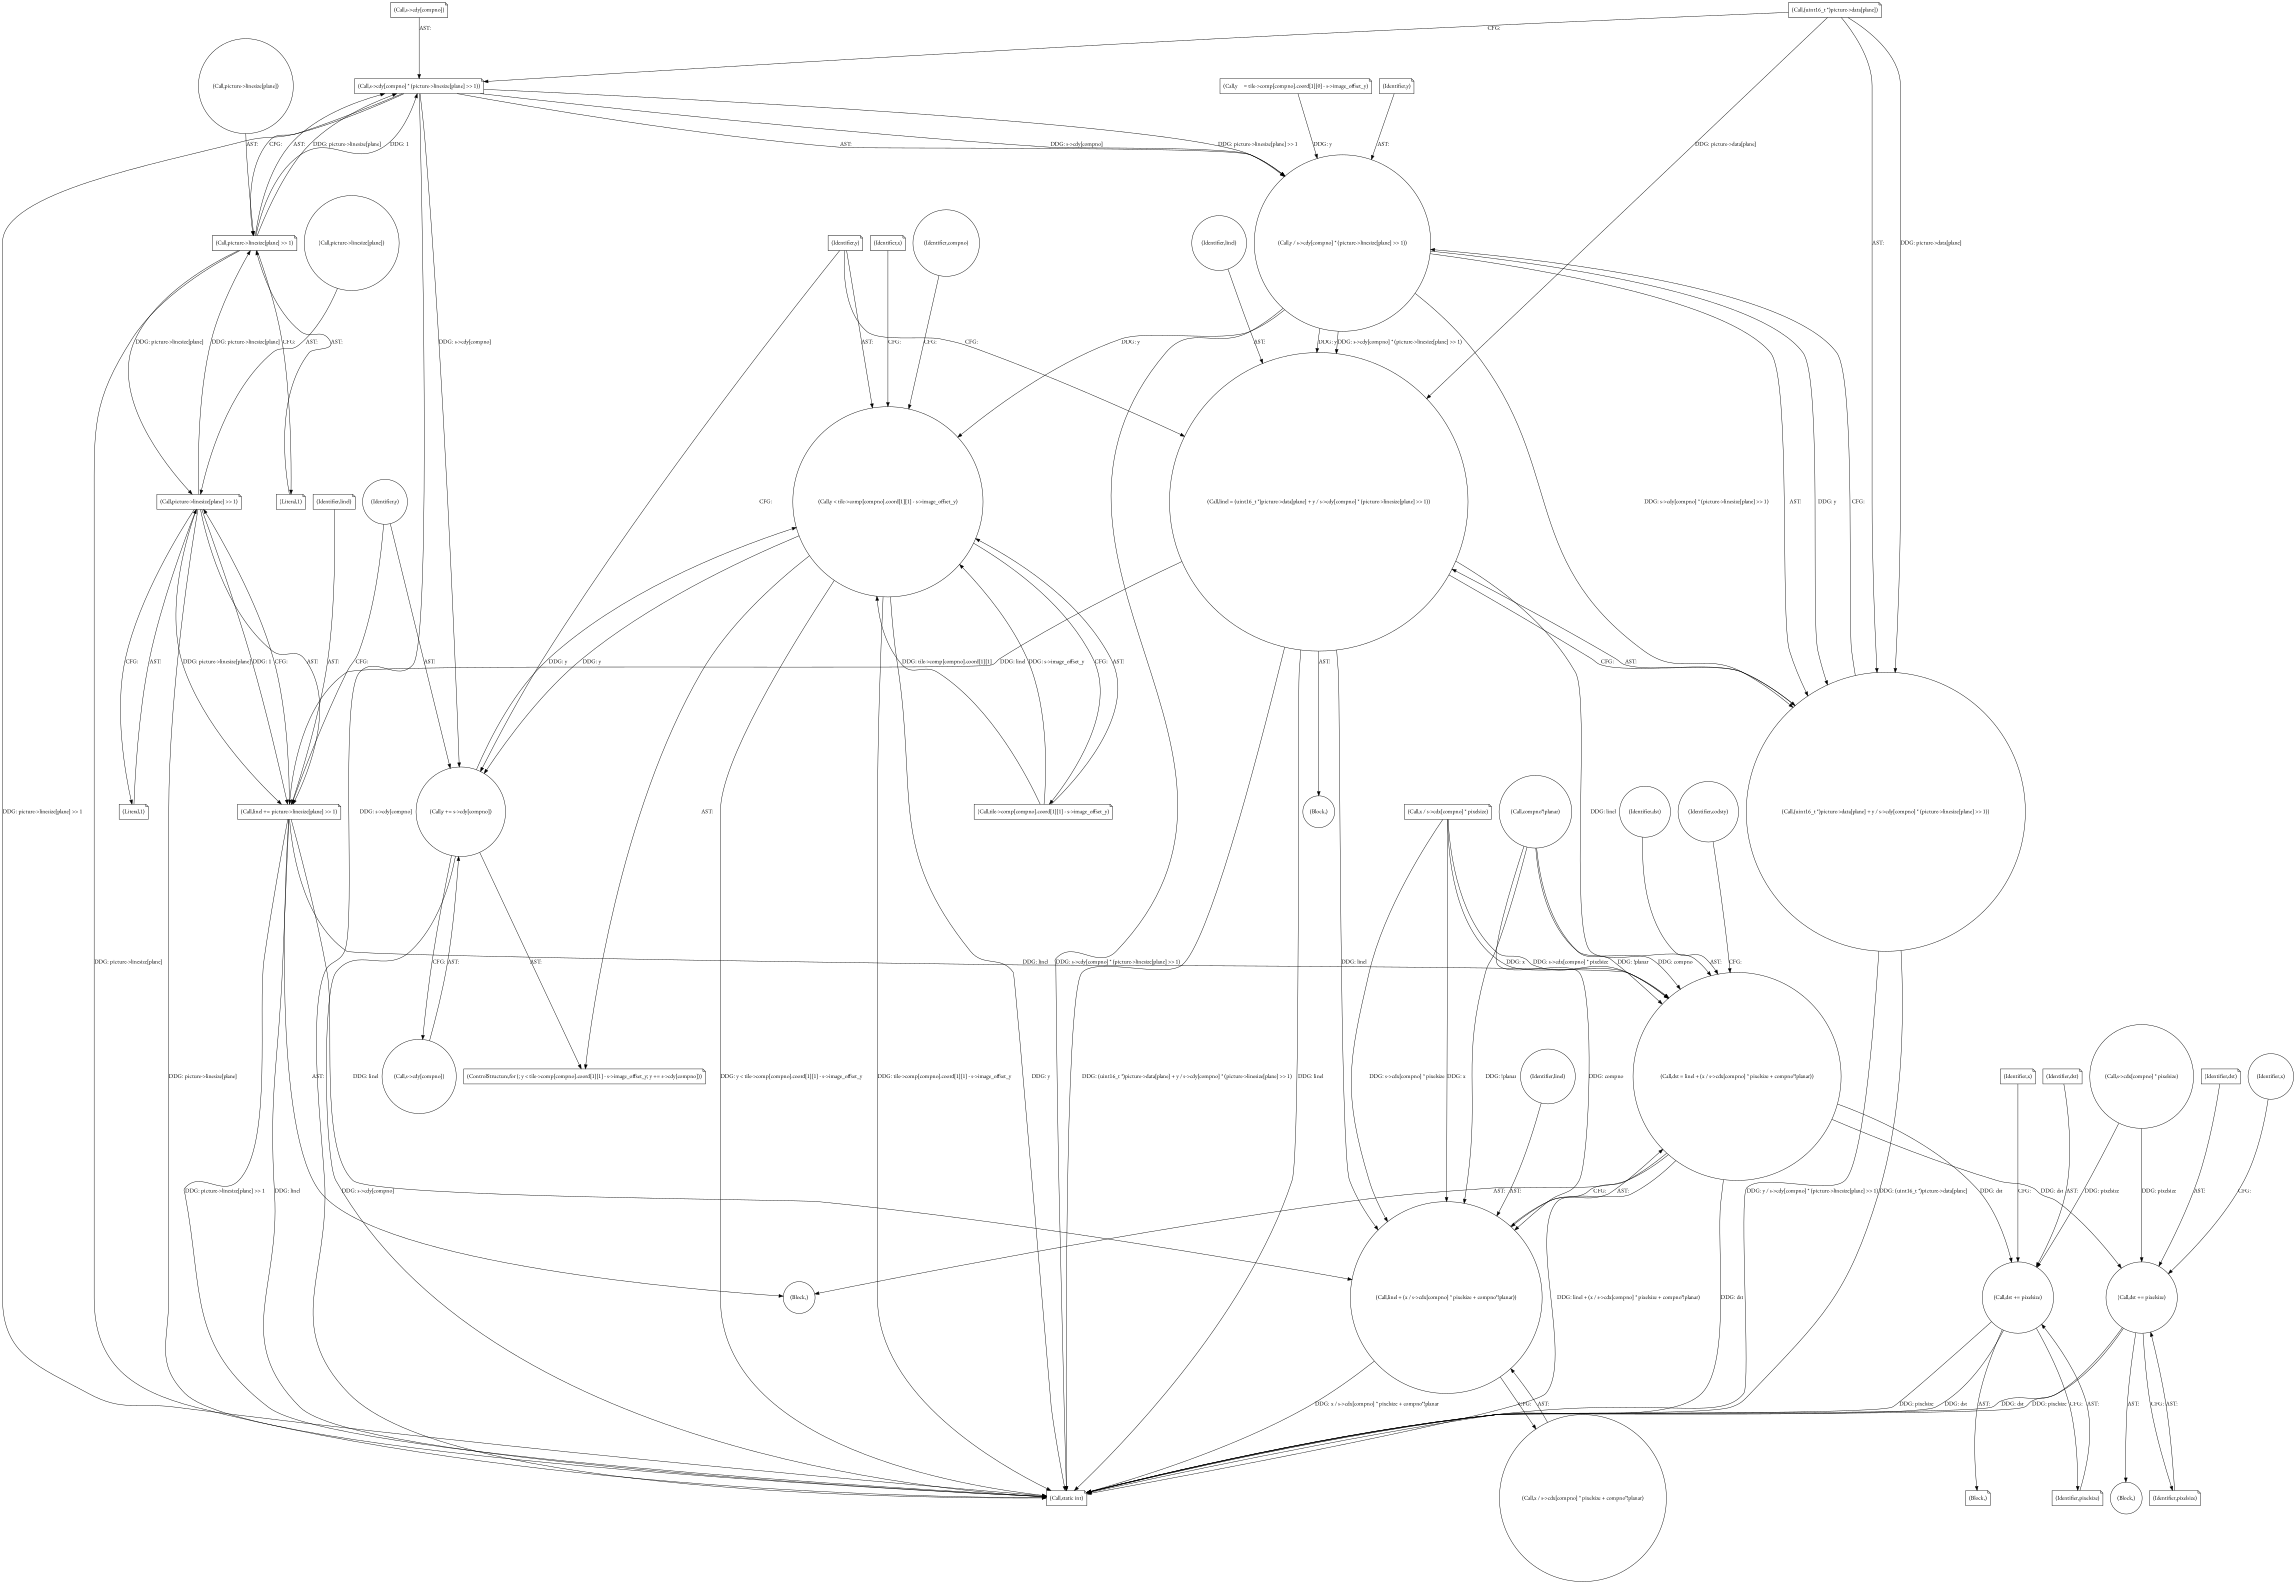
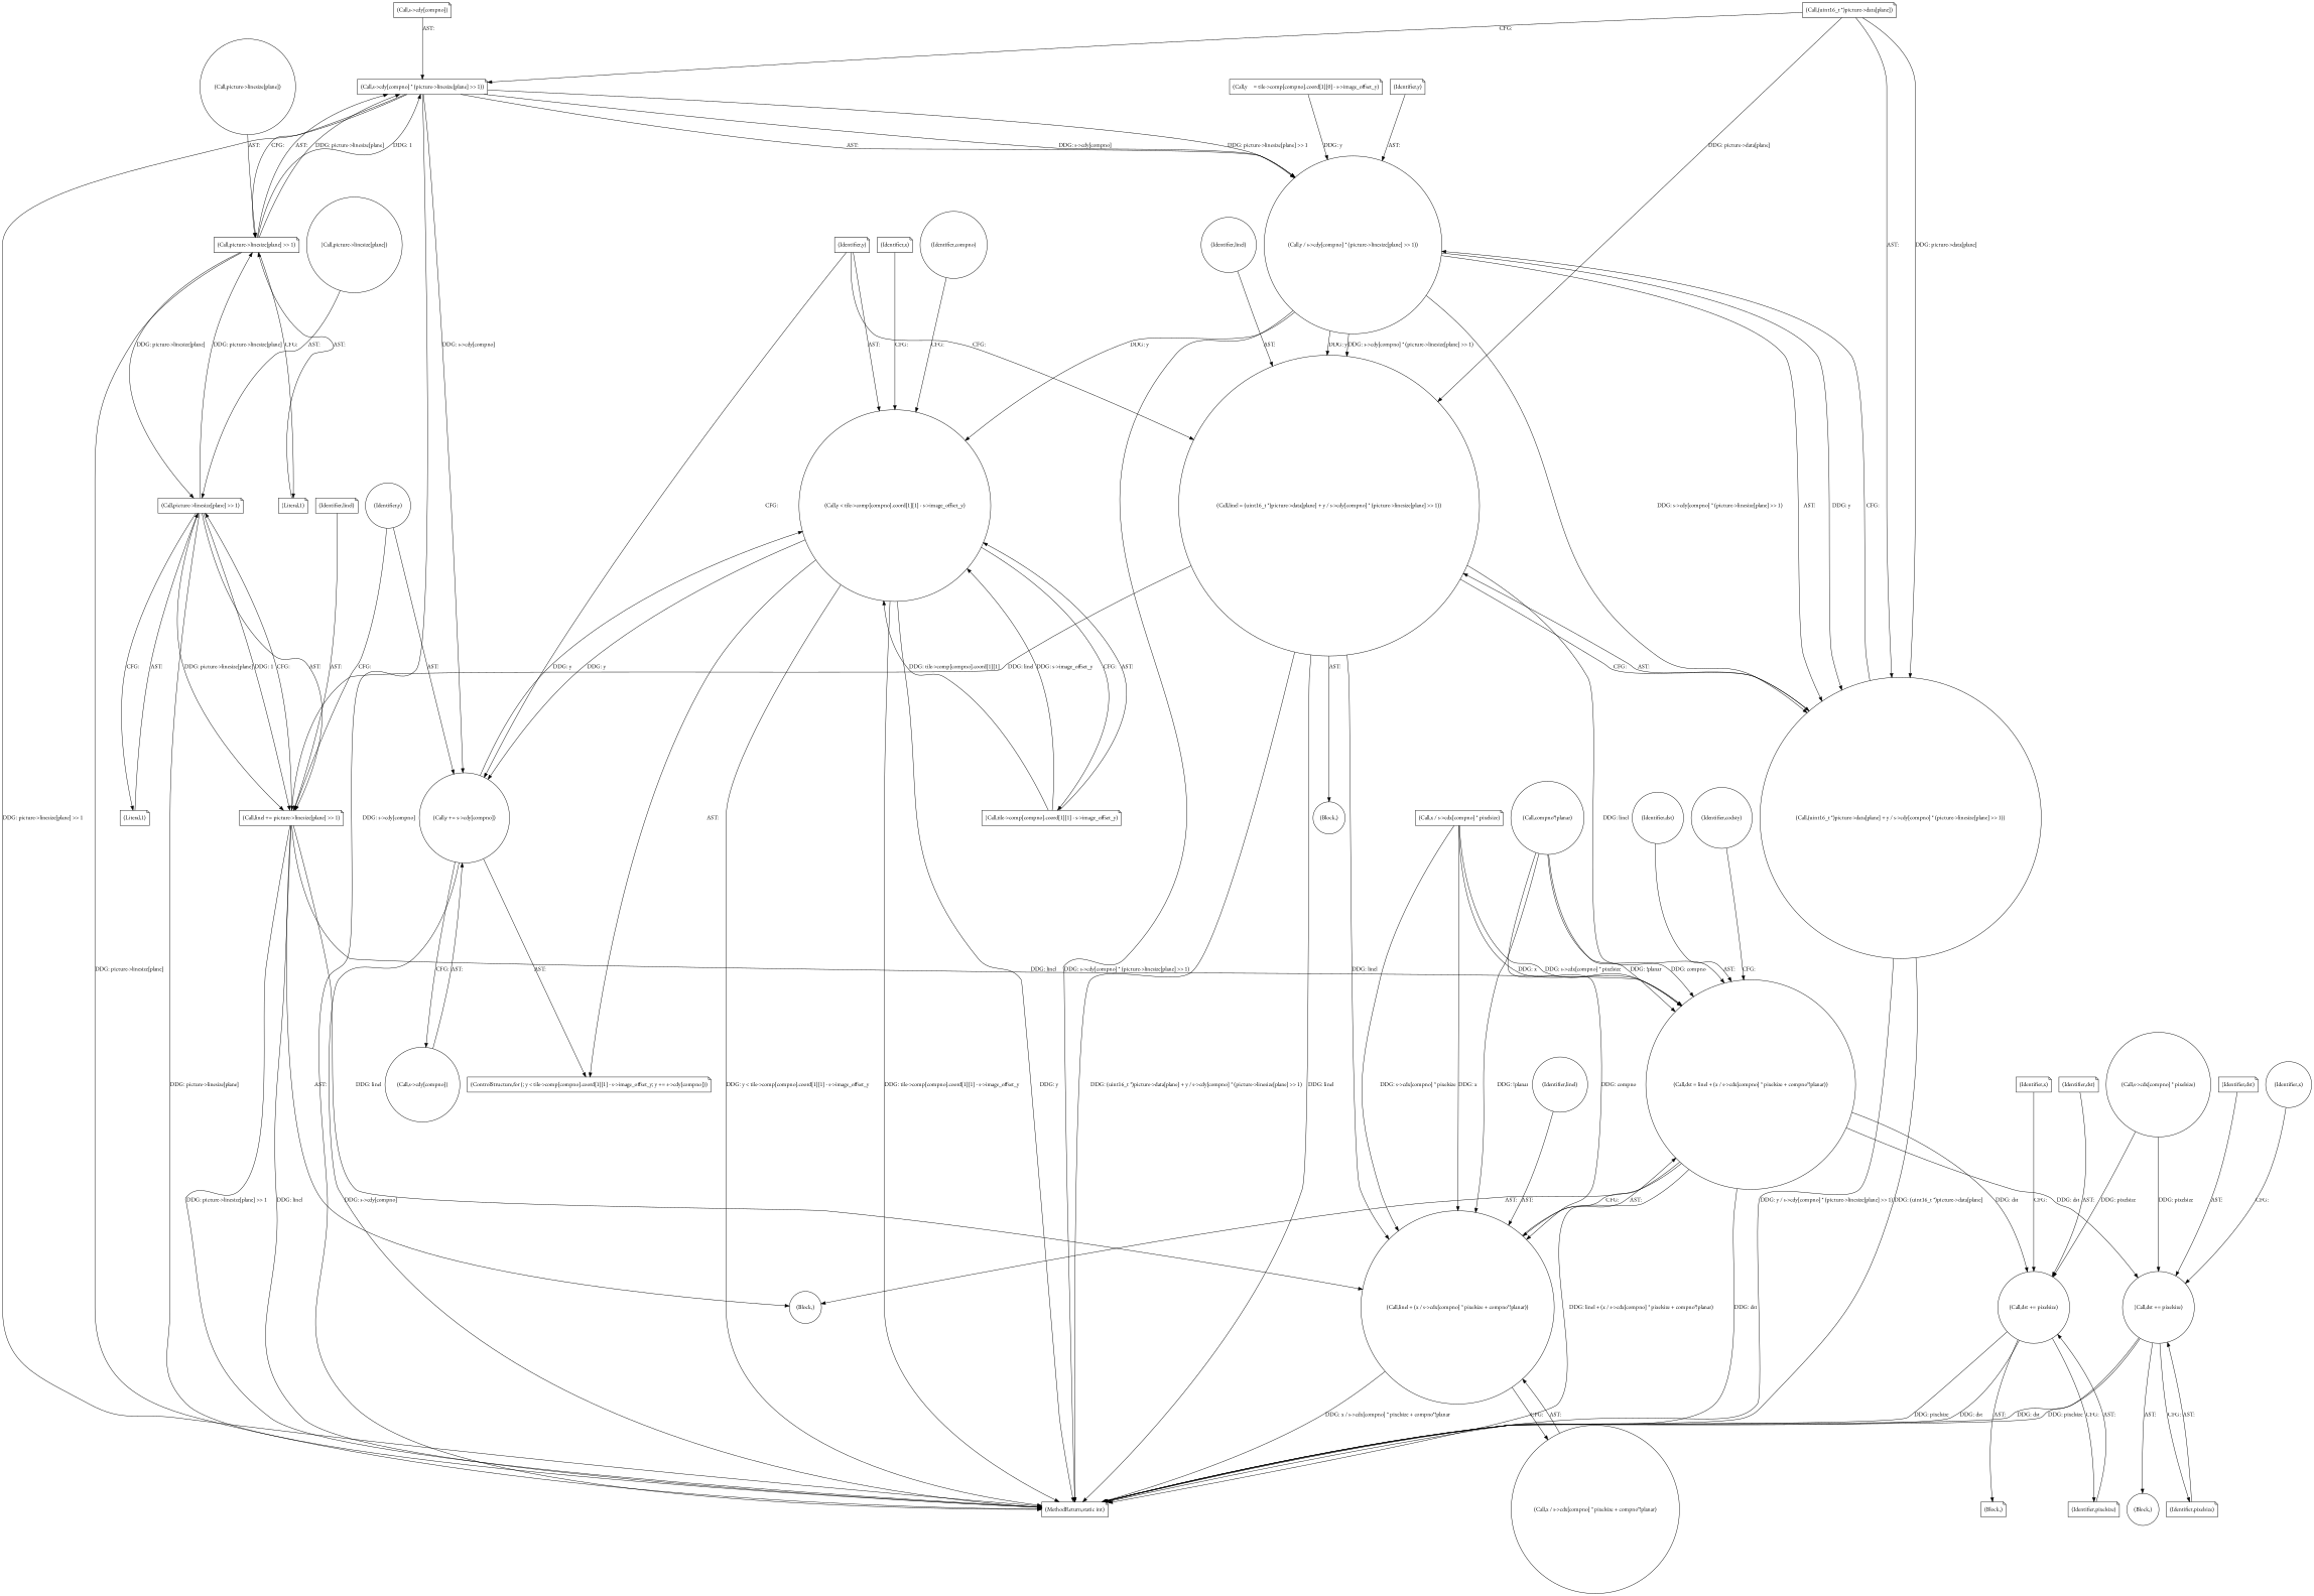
  digraph {
    fontname="EB Garamond"
    node [fontname="EB Garamond" shape=circle]
    edge [fontname="EB Garamond"]
    n1 [label="(Call,s->cdy[compno] * (picture->linesize[plane] >> 1))" shape=note]
    n2 [label="(Call,picture->linesize[plane] >> 1)" shape=note]
    n3 [label="(Call,y / s->cdy[compno] * (picture->linesize[plane] >> 1))"]
    n4 [label="(Call,y += s->cdy[compno])"]
-   n5 [label="(Call,static int)" shape=note]
+   n5 [label="(MethodReturn,static int)" shape=note]
    n6 [label="(Call,picture->linesize[plane] >> 1)" shape=note]
    n7 [label="(Literal,1)" shape=note]
    n8 [label="(Call,linel = (uint16_t *)picture->data[plane] + y / s->cdy[compno] * (picture->linesize[plane] >> 1))"]
    n9 [label="(Call,(uint16_t *)picture->data[plane] + y / s->cdy[compno] * (picture->linesize[plane] >> 1))"]
    n10 [label="(Call,y < tile->comp[compno].coord[1][1] - s->image_offset_y)"]
    n11 [label="(ControlStructure,for (; y < tile->comp[compno].coord[1][1] - s->image_offset_y; y += s->cdy[compno]))" shape=note]
    n12 [label="(Call,s->cdy[compno])"]
    n13 [label="(Call,linel += picture->linesize[plane] >> 1)" shape=note]
    n14 [label="(Literal,1)" shape=note]
    n15 [label="(Call,dst = linel + (x / s->cdx[compno] * pixelsize + compno*!planar))"]
    n16 [label="(Call,linel + (x / s->cdx[compno] * pixelsize + compno*!planar))"]
    n17 [label="(Block,)"]
    n18 [label="(Block,)"]
    n19 [label="(Call,tile->comp[compno].coord[1][1] - s->image_offset_y)" shape=note]
    n20 [label="(Call,dst += pixelsize)"]
    n21 [label="(Call,dst += pixelsize)"]
    n22 [label="(Call,x / s->cdx[compno] * pixelsize + compno*!planar)"]
    n23 [label="(Block,)" shape=note]
    n24 [label="(Identifier,pixelsize)" shape=note]
    n25 [label="(Block,)"]
    n26 [label="(Identifier,pixelsize)" shape=note]
    n27 [label="(Identifier,y)" shape=note]
    n28 [label="(Call,picture->linesize[plane])"]
    n29 [label="(Identifier,y)" shape=note]
    n30 [label="(Identifier,dst)" shape=note]
    n31 [label="(Identifier,compno)"]
    n32 [label="(Identifier,x)" shape=note]
    n33 [label="(Identifier,linel)"]
    n34 [label="(Call,y     = tile->comp[compno].coord[1][0] - s->image_offset_y)" shape=note]
    n35 [label="(Identifier,x)" shape=note]
    n36 [label="(Identifier,codsty)"]
    n37 [label="(Call,x / s->cdx[compno] * pixelsize)" shape=note]
    n38 [label="(Identifier,dst)"]
    n39 [label="(Call,picture->linesize[plane])"]
    n40 [label="(Identifier,linel)"]
    n41 [label="(Call,(uint16_t *)picture->data[plane])" shape=note]
    n42 [label="(Identifier,dst)" shape=note]
    n43 [label="(Identifier,linel)" shape=note]
    n44 [label="(Call,compno*!planar)"]
    n45 [label="(Identifier,x)"]
    n46 [label="(Call,s->cdx[compno] * pixelsize)"]
    n47 [label="(Call,s->cdy[compno])" shape=note]
    n48 [label="(Identifier,y)"]
    n1 -> n2 [label="CFG: "]
    n1 -> n3 [label="AST: "]
    n1 -> n3 [label="DDG: s->cdy[compno]"]
    n1 -> n3 [label="DDG: picture->linesize[plane] >> 1"]
    n1 -> n4 [label="DDG: s->cdy[compno]"]
    n1 -> n5 [label="DDG: s->cdy[compno]"]
    n1 -> n5 [label="DDG: picture->linesize[plane] >> 1"]
    n2 -> n1 [label="AST: "]
    n2 -> n1 [label="DDG: picture->linesize[plane]"]
    n2 -> n1 [label="DDG: 1"]
    n2 -> n5 [label="DDG: picture->linesize[plane]"]
    n2 -> n6 [label="DDG: picture->linesize[plane]"]
    n2 -> n7 [label="CFG: "]
    n3 -> n5 [label="DDG: s->cdy[compno] * (picture->linesize[plane] >> 1)"]
    n3 -> n8 [label="DDG: y"]
    n3 -> n8 [label="DDG: s->cdy[compno] * (picture->linesize[plane] >> 1)"]
    n3 -> n9 [label="AST: "]
    n3 -> n9 [label="DDG: y"]
    n3 -> n9 [label="DDG: s->cdy[compno] * (picture->linesize[plane] >> 1)"]
    n3 -> n10 [label="DDG: y"]
    n4 -> n5 [label="DDG: s->cdy[compno]"]
    n4 -> n10 [label="DDG: y"]
    n4 -> n11 [label="AST: "]
    n4 -> n12 [label="CFG: "]
    n6 -> n2 [label="DDG: picture->linesize[plane]"]
    n6 -> n5 [label="DDG: picture->linesize[plane]"]
    n6 -> n13 [label="AST: "]
    n6 -> n13 [label="DDG: picture->linesize[plane]"]
    n6 -> n13 [label="DDG: 1"]
    n6 -> n14 [label="CFG: "]
    n7 -> n2 [label="AST: "]
    n8 -> n5 [label="DDG: (uint16_t *)picture->data[plane] + y / s->cdy[compno] * (picture->linesize[plane] >> 1)"]
    n8 -> n5 [label="DDG: linel"]
    n8 -> n9 [label="CFG: "]
    n8 -> n13 [label="DDG: linel"]
    n8 -> n15 [label="DDG: linel"]
    n8 -> n16 [label="DDG: linel"]
    n8 -> n18 [label="AST: "]
    n9 -> n3 [label="CFG: "]
    n9 -> n5 [label="DDG: y / s->cdy[compno] * (picture->linesize[plane] >> 1)"]
    n9 -> n5 [label="DDG: (uint16_t *)picture->data[plane]"]
    n9 -> n8 [label="AST: "]
    n10 -> n4 [label="DDG: y"]
    n10 -> n5 [label="DDG: tile->comp[compno].coord[1][1] - s->image_offset_y"]
    n10 -> n5 [label="DDG: y"]
    n10 -> n5 [label="DDG: y < tile->comp[compno].coord[1][1] - s->image_offset_y"]
    n10 -> n11 [label="AST: "]
    n10 -> n19 [label="CFG: "]
    n12 -> n4 [label="AST: "]
    n13 -> n5 [label="DDG: picture->linesize[plane] >> 1"]
    n13 -> n5 [label="DDG: linel"]
    n13 -> n6 [label="CFG: "]
    n13 -> n15 [label="DDG: linel"]
    n13 -> n16 [label="DDG: linel"]
    n13 -> n17 [label="AST: "]
    n14 -> n6 [label="AST: "]
    n15 -> n5 [label="DDG: dst"]
    n15 -> n5 [label="DDG: linel + (x / s->cdx[compno] * pixelsize + compno*!planar)"]
    n15 -> n16 [label="CFG: "]
    n15 -> n17 [label="AST: "]
    n15 -> n20 [label="DDG: dst"]
    n15 -> n21 [label="DDG: dst"]
    n16 -> n5 [label="DDG: x / s->cdx[compno] * pixelsize + compno*!planar"]
    n16 -> n15 [label="AST: "]
    n16 -> n22 [label="CFG: "]
    n19 -> n10 [label="AST: "]
    n19 -> n10 [label="DDG: tile->comp[compno].coord[1][1]"]
    n19 -> n10 [label="DDG: s->image_offset_y"]
    n20 -> n5 [label="DDG: pixelsize"]
    n20 -> n5 [label="DDG: dst"]
    n20 -> n23 [label="AST: "]
    n20 -> n24 [label="CFG: "]
    n21 -> n5 [label="DDG: dst"]
    n21 -> n5 [label="DDG: pixelsize"]
    n21 -> n25 [label="AST: "]
    n21 -> n26 [label="CFG: "]
    n22 -> n16 [label="AST: "]
    n24 -> n20 [label="AST: "]
    n26 -> n21 [label="AST: "]
    n27 -> n3 [label="AST: "]
    n28 -> n2 [label="AST: "]
    n29 -> n4 [label="CFG: "]
    n29 -> n8 [label="CFG: "]
    n29 -> n10 [label="AST: "]
    n30 -> n21 [label="AST: "]
    n31 -> n10 [label="CFG: "]
    n32 -> n20 [label="CFG: "]
    n33 -> n8 [label="AST: "]
    n34 -> n3 [label="DDG: y"]
    n35 -> n10 [label="CFG: "]
    n36 -> n15 [label="CFG: "]
    n37 -> n15 [label="DDG: x"]
    n37 -> n15 [label="DDG: s->cdx[compno] * pixelsize"]
    n37 -> n16 [label="DDG: x"]
    n37 -> n16 [label="DDG: s->cdx[compno] * pixelsize"]
    n38 -> n15 [label="AST: "]
    n39 -> n6 [label="AST: "]
    n40 -> n16 [label="AST: "]
    n41 -> n1 [label="CFG: "]
    n41 -> n8 [label="DDG: picture->data[plane]"]
    n41 -> n9 [label="AST: "]
    n41 -> n9 [label="DDG: picture->data[plane]"]
    n42 -> n20 [label="AST: "]
    n43 -> n13 [label="AST: "]
    n44 -> n15 [label="DDG: compno"]
    n44 -> n15 [label="DDG: !planar"]
    n44 -> n16 [label="DDG: compno"]
    n44 -> n16 [label="DDG: !planar"]
    n45 -> n21 [label="CFG: "]
    n46 -> n20 [label="DDG: pixelsize"]
    n46 -> n21 [label="DDG: pixelsize"]
    n47 -> n1 [label="AST: "]
    n48 -> n4 [label="AST: "]
    n48 -> n13 [label="CFG: "]
  }
